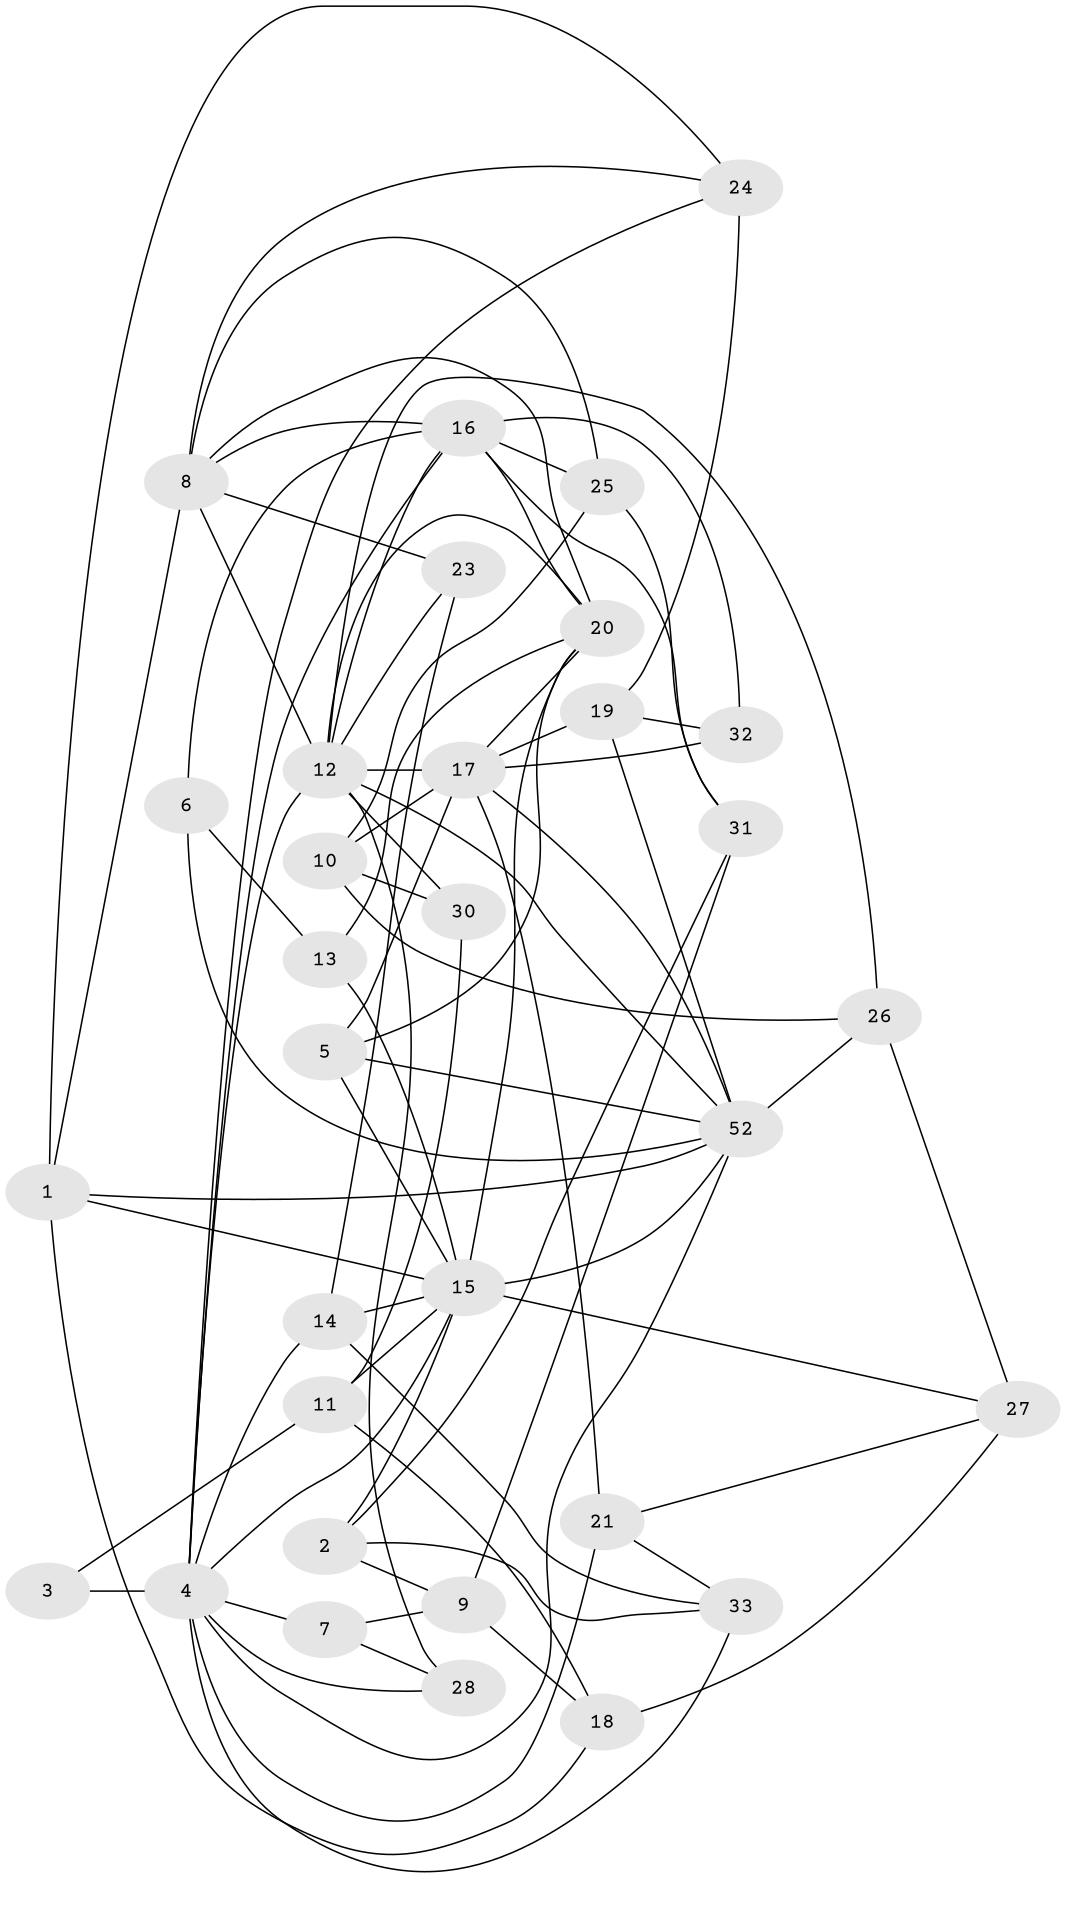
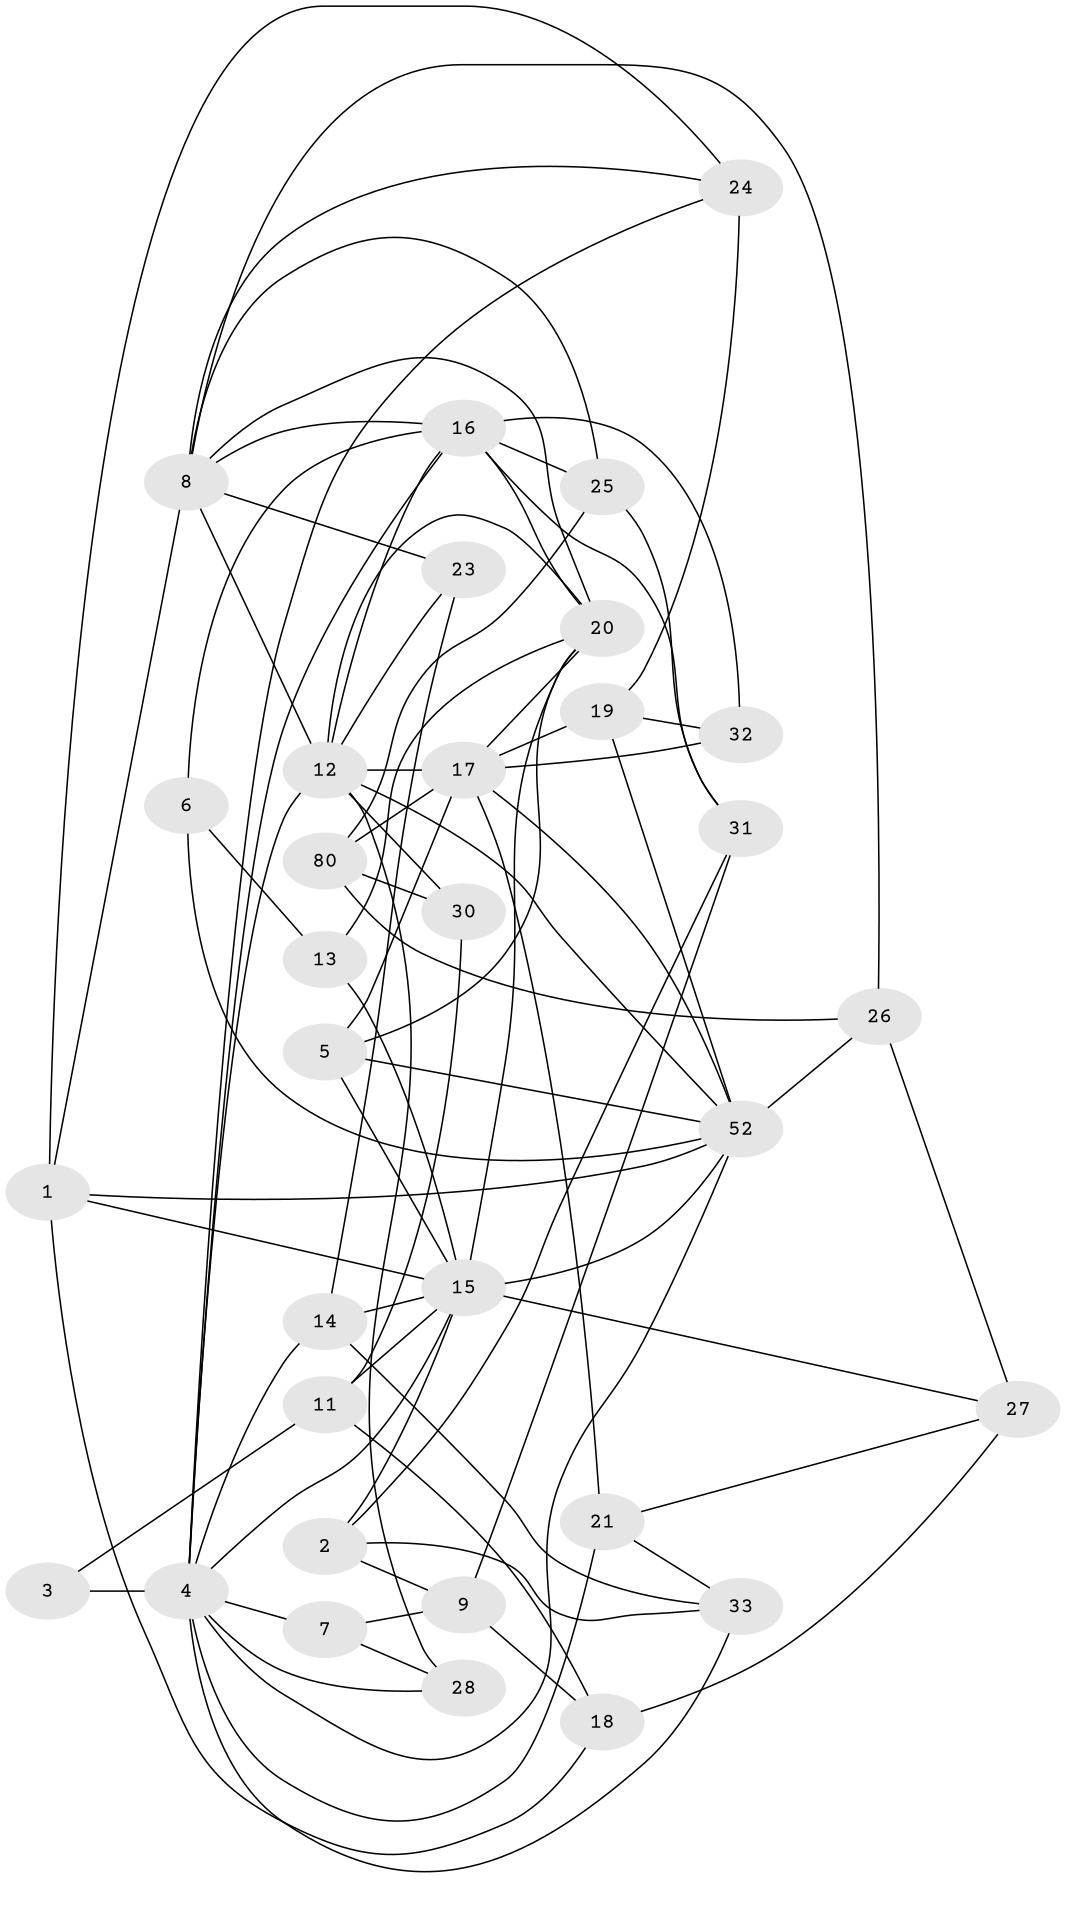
  graph {
    fontname="Courier Prime"
    rankdir=LR
    node [color=gray90 fontname="Courier Prime" style=filled]
    edge [fontname="Courier Prime" weight=1.0]
    1
    8
    15
    18
    n5 [label=52]
    24
    16
    12
    20
    23
    25
    26
    27
    2
    9
    31
    33
    3
    4
    11
    7
    14
    21
    28
    30
    32
    17
    5
    19
    6
    13
-   10
+   10 [label=80]
    1 -- 8 [weight=2.0]
    1 -- 15 [weight=2.0]
    1 -- 18
    1 -- n5
    1 -- 24
    8 -- 24
    8 -- 16
    8 -- 12
    8 -- 20
    8 -- 23 [weight=2.0]
    8 -- 25
-   12 -- 26
+   8 -- 26
    15 -- n5
    15 -- 20
    15 -- 27
    18 -- 27
    n5 -- 26
    16 -- 20 [weight=2.0]
    16 -- 25
    16 -- 31
    16 -- 32
    12 -- n5
    12 -- 16
    12 -- 20
    12 -- 23
    12 -- 28
    12 -- 30 [weight=2.0]
    12 -- 17
    25 -- 31
    26 -- 27
    2 -- 15
    2 -- 9
    2 -- 31
    2 -- 33
    9 -- 18
    9 -- 31
    3 -- 4 [weight=2.0]
    3 -- 11
    4 -- 15
    4 -- n5 [weight=2.0]
    4 -- 24
    4 -- 16
    4 -- 12
    4 -- 33
    4 -- 7
    4 -- 14
    4 -- 21
    4 -- 28
    11 -- 15
    11 -- 18
    11 -- 30
    7 -- 9
    7 -- 28
    14 -- 15
    14 -- 23
    14 -- 33
    21 -- 27
    21 -- 33
    17 -- n5
    17 -- 20
    17 -- 21
    17 -- 32 [weight=2.0]
    17 -- 19
    5 -- 15
    5 -- n5
    5 -- 20
    5 -- 17
    19 -- n5
    19 -- 24
    19 -- 32
    6 -- n5
    6 -- 16 [weight=2.0]
    6 -- 13
    13 -- 15 [weight=2.0]
    13 -- 20
    10 -- 25
    10 -- 26
    10 -- 30
    10 -- 17
  }
